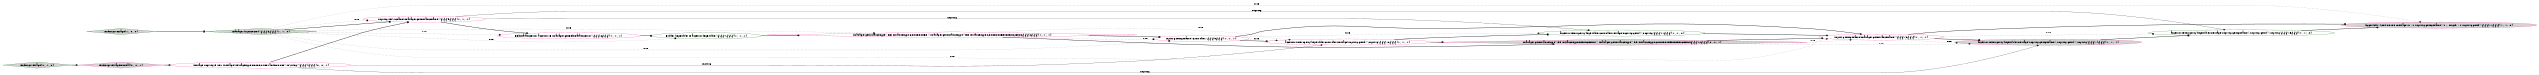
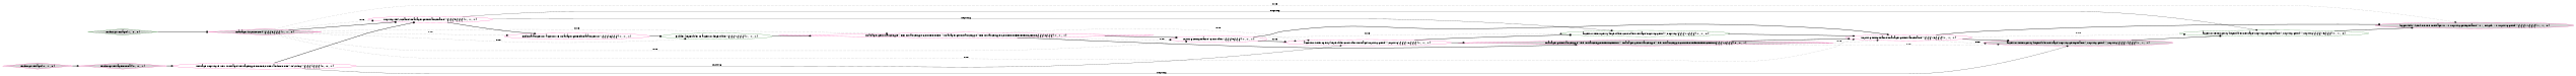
  digraph {
    rankdir=LR
    node [color=deeppink fillcolor=white shape=ellipse style=filled]
    edge [arrowhead=diamond style=bold]
    n1 [color=darkgreen label="accessor.setProperty(keyBuilder.message(nopMsg.getTgtName(),nopMsg.getId()),nopMsg)@@@15@@@['1', '1', '0']"]
    n2 [fillcolor=lightgray label="logger.info(\"Send NO_OP message to \" + nopMsg.getTgtName() + \", msgId: \" + nopMsg.getId())@@@17@@@['1', '1', '0']"]
    n3 [fillcolor=lightgray label="accessor.setProperty(keyBuilder.message(nopMsg.getTgtName(),nopMsg.getId()),nopMsg)@@@14@@@['1', '1', '1']"]
    n4 [label="Message nopMsg = new Message(MessageType.NO_OP,UUID.randomUUID().toString())@@@4@@@['0', '0', '1']"]
    n5 [label="nopMsg.setSrcName(_manager.getInstanceName())@@@5@@@['1', '1', '1']"]
    n6 [label="accessor.setProperty(keyBuilder.controllerMessage(nopMsg.getId()),nopMsg)@@@10@@@['1', '1', '1']"]
    n7 [color=darkgreen label="accessor.setProperty(keyBuilder.controllerMessage(nopMsg.getId()),nopMsg)@@@11@@@['1', '1', '0']"]
    n8 [label="HelixDataAccessor accessor = _manager.getHelixDataAccessor()@@@6@@@['1', '1', '1']"]
    n9 [fillcolor=lightgray label="_manager.getInstanceType() == InstanceType.PARTICIPANT || _manager.getInstanceType() == InstanceType.CONTROLLER_PARTICIPANT@@@12@@@['0', '0', '1']" shape=diamond]
    n10 [label="nopMsg.setTgtName(\"Controller\")@@@9@@@['1', '1', '1']"]
    n11 [label="nopMsg.setTgtName(_manager.getInstanceName())@@@13@@@['1', '1', '1']"]
    n12 [color=darkgreen label="Builder keyBuilder = accessor.keyBuilder()@@@7@@@['1', '1', '1']"]
    n13 [label="_manager.getInstanceType() == InstanceType.CONTROLLER || _manager.getInstanceType() == InstanceType.CONTROLLER_PARTICIPANT@@@8@@@['1', '1', '1']" shape=diamond]
-   n14 [color=darkgreen fillcolor=lightgray label="_manager.isConnected()@@@3@@@['1', '1', '0']" shape=diamond]
+   n14 [fillcolor=lightgray label="_manager.isConnected()@@@3@@@['1', '1', '0']" shape=diamond]
    n15 [color=darkgreen fillcolor=lightgray label="sendNopMessage['1', '0', '0']" shape=diamond]
-   n16 [color=darkgreen fillcolor=lightgray label="sendNopMessage['0', '1', '0']" shape=diamond]
+   n16 [fillcolor=lightgray label="sendNopMessage['0', '1', '0']" shape=diamond]
    n17 [fillcolor=lightgray label="sendNopMessageInternal['0', '0', '1']" shape=diamond]
    n1 -> n2
    n3 -> n1 [arrowhead=box]
    n4 -> n3 [label=nopMsg style=solid]
    n4 -> n5 [arrowhead=box]
    n4 -> n6 [label=nopMsg style=solid]
    n5 -> n1 [label=nopMsg style=solid]
    n5 -> n7 [arrowhead=box label=nopMsg style=solid]
    n5 -> n8
    n6 -> n7 [arrowhead=box]
    n6 -> n9
    n7 -> n11
    n8 -> n12 [arrowhead=box]
    n9 -> n3 [label=true style=dotted]
    n9 -> n11 [label=true style=dotted]
    n9 -> n11
    n10 -> n6 [label=true style=dotted]
    n10 -> n6
    n10 -> n7 [label=true style=dotted]
    n10 -> n11
    n11 -> n1 [arrowhead=box label=true style=dotted]
    n11 -> n2 [arrowhead=box]
    n11 -> n3 [arrowhead=box]
    n11 -> n3 [label=true style=dotted]
    n12 -> n13
    n13 -> n6 [label=true style=dotted]
    n13 -> n9
    n13 -> n10 [arrowhead=box label=true style=dotted]
    n13 -> n10 [arrowhead=box]
    n14 -> n2 [label=true style=dotted]
    n14 -> n5 [arrowhead=box label=true style=dotted]
    n14 -> n5 [arrowhead=box]
    n14 -> n8 [arrowhead=box label=true style=dotted]
    n14 -> n10 [arrowhead=box label=true style=dotted]
    n14 -> n11 [label=true style=dotted]
    n14 -> n12 [arrowhead=box label=true style=dotted]
    n14 -> n13 [arrowhead=box label=true style=dotted]
    n15 -> n14 [arrowhead=box]
    n16 -> n17
    n17 -> n4
  }
